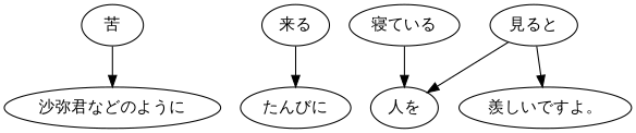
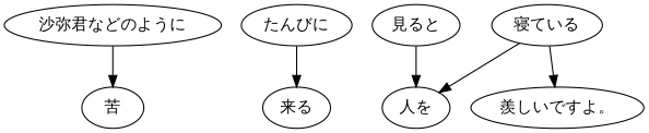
  digraph {
    fontname=Lato
    node [fontname=Lato]
    edge [fontname=Lato]
    n1 [label="苦"]
    n2 [label="沙弥君などのように"]
    n3 [label="来る"]
    n4 [label="たんびに"]
    n5 [label="寝ている"]
    n6 [label="人を"]
    n7 [label="見ると"]
    n8 [label="羨しいですよ。"]
-   n1 -> n2
-   n3 -> n4
+   n2 -> n1
+   n4 -> n3
    n5 -> n6
    n7 -> n6
-   n7 -> n8
+   n5 -> n8
  }
